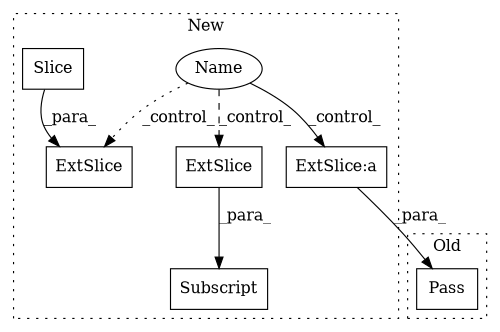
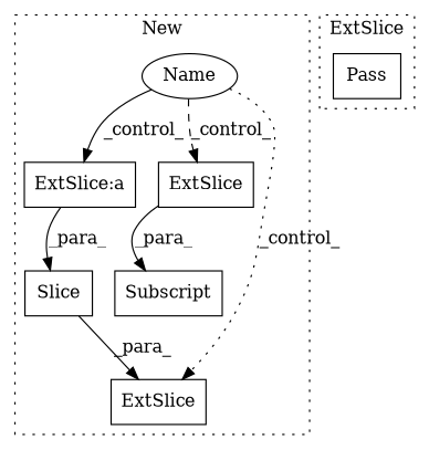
  digraph {
    node [a=85 l=3 shape=box]
    edge [style=solid]
    n1 [a=80 l=6 label=Slice s=1856]
    n2 [a=82 label="ExtSlice:a" s=1870]
    n3 [label=ExtSlice s=1940]
    n4 [a=63 l="19,0" label=Subscript s="1940,0"]
    n5 [label=ExtSlice s=1852]
    n6 [a=87 l=11 label=Name s=1723 shape=ellipse]
    n7 [a=62 l=4 label=Pass s=1684]
    subgraph cluster_1 {
      label=New
      style=dotted
      n1
      n2
      n3
      n4
      n5
      n6
    }
    subgraph cluster_2 {
-     label=Old
+     label=ExtSlice
      style=dotted
      n7
    }
    n1 -> n5 [label=_para_]
-   n2 -> n7 [label=_para_]
+   n2 -> n1 [label=_para_]
    n3 -> n4 [label=_para_]
    n6 -> n2 [label=_control_]
    n6 -> n3 [label=_control_ style=dashed]
    n6 -> n5 [label=_control_ style=dotted]
  }
